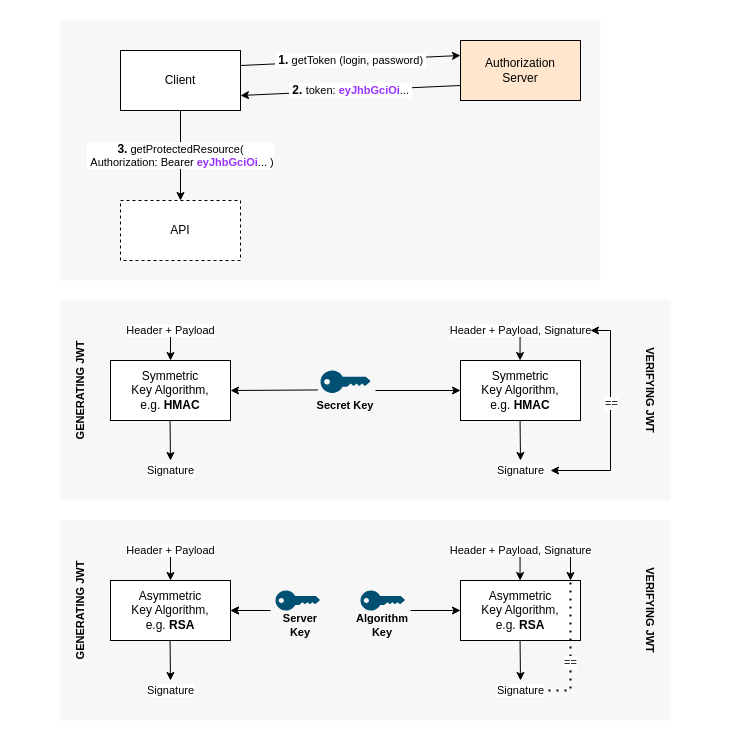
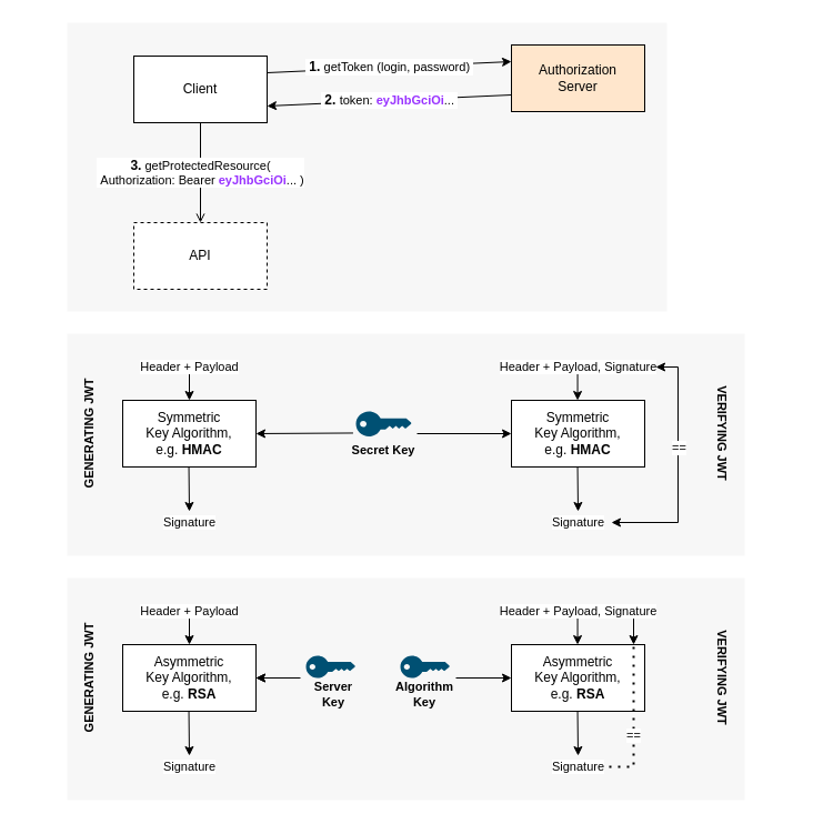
  <mxCell id="0" />
  <mxCell id="1" parent="0" />
  <mxCell id="2" value="" style="rounded=0;whiteSpace=wrap;html=1;fontColor=#9933FF;fillColor=#F7f7f7;strokeColor=none;" vertex="1" parent="1"><mxGeometry x="60" y="20" width="540" height="260" as="geometry" /></mxCell>
  <mxCell id="3" value="Client" style="rounded=0;whiteSpace=wrap;html=1;" vertex="1" parent="1"><mxGeometry x="120" y="50" width="120" height="60" as="geometry" /></mxCell>
  <mxCell id="4" value="Authorization&lt;br&gt;Server" style="rounded=0;whiteSpace=wrap;html=1;fillColor=#ffe6cc;" vertex="1" parent="1"><mxGeometry x="460" y="40" width="120" height="60" as="geometry" /></mxCell>
  <mxCell id="5" value="&lt;font style=&quot;font-size: 12px&quot;&gt;&amp;nbsp;&lt;b&gt;1.&lt;/b&gt; &lt;/font&gt;getToken (login, password)&amp;nbsp;" style="endArrow=classic;html=1;rounded=0;exitX=1;exitY=0.25;exitDx=0;exitDy=0;entryX=0;entryY=0.25;entryDx=0;entryDy=0;" edge="1" parent="1" source="3" target="4"><mxGeometry width="50" height="50" relative="1" as="geometry"><mxPoint x="180" y="180" as="sourcePoint" /><mxPoint x="460" y="180" as="targetPoint" /></mxGeometry></mxCell>
  <mxCell id="6" value="&lt;font style=&quot;font-size: 12px&quot;&gt;&lt;b&gt;&amp;nbsp;2.&lt;/b&gt; &lt;/font&gt;token:&amp;nbsp;&lt;b&gt;&lt;font color=&quot;#9933ff&quot;&gt;eyJhbGciOi&lt;/font&gt;&lt;/b&gt;...&amp;nbsp;" style="endArrow=classic;html=1;rounded=0;exitX=0;exitY=0.75;exitDx=0;exitDy=0;entryX=1;entryY=0.75;entryDx=0;entryDy=0;" edge="1" parent="1" source="4" target="3"><mxGeometry width="50" height="50" relative="1" as="geometry"><mxPoint x="460" y="260" as="sourcePoint" /><mxPoint x="180" y="260" as="targetPoint" /></mxGeometry></mxCell>
- <mxCell id="7" value="&lt;b&gt;&lt;font style=&quot;font-size: 12px&quot;&gt;3.&lt;/font&gt;&lt;/b&gt; getProtectedResource(&lt;br&gt;&amp;nbsp;Authorization: Bearer&amp;nbsp;&lt;b&gt;&lt;font color=&quot;#9933ff&quot;&gt;eyJhbGciOi&lt;/font&gt;&lt;/b&gt;... )" style="endArrow=classic;html=1;rounded=0;exitX=0.5;exitY=1;exitDx=0;exitDy=0;entryX=0.5;entryY=0;entryDx=0;entryDy=0;" edge="1" parent="1" source="3" target="8"><mxGeometry width="50" height="50" relative="1" as="geometry"><mxPoint x="180" y="340" as="sourcePoint" /><mxPoint x="460" y="340" as="targetPoint" /></mxGeometry></mxCell>
+ <mxCell id="7" value="&lt;b&gt;&lt;font style=&quot;font-size: 12px&quot;&gt;3.&lt;/font&gt;&lt;/b&gt; getProtectedResource(&lt;br&gt;&amp;nbsp;Authorization: Bearer&amp;nbsp;&lt;b&gt;&lt;font color=&quot;#9933ff&quot;&gt;eyJhbGciOi&lt;/font&gt;&lt;/b&gt;... )" style="endArrow=open;html=1;rounded=0;exitX=0.5;exitY=1;exitDx=0;exitDy=0;entryX=0.5;entryY=0;entryDx=0;entryDy=0;" edge="1" parent="1" source="3" target="8"><mxGeometry width="50" height="50" relative="1" as="geometry"><mxPoint x="180" y="340" as="sourcePoint" /><mxPoint x="460" y="340" as="targetPoint" /></mxGeometry></mxCell>
  <mxCell id="8" value="API" style="rounded=0;whiteSpace=wrap;html=1;dashed=1;" vertex="1" parent="1"><mxGeometry x="120" y="200" width="120" height="60" as="geometry" /></mxCell>
  <mxCell id="9" value="" style="rounded=0;whiteSpace=wrap;html=1;fontSize=12;fontColor=#9933FF;fillColor=#F7f7f7;strokeColor=none;" vertex="1" parent="1"><mxGeometry x="60" y="300" width="610" height="200" as="geometry" /></mxCell>
  <mxCell id="10" value="Symmetric&lt;br&gt;Key Algorithm,&lt;br&gt;e.g. &lt;b&gt;HMAC&lt;/b&gt;" style="rounded=0;whiteSpace=wrap;html=1;" vertex="1" parent="1"><mxGeometry x="110" y="360" width="120" height="60" as="geometry" /></mxCell>
  <mxCell id="11" value="&lt;font style=&quot;font-size: 11px&quot;&gt;Header + Payload&lt;/font&gt;" style="endArrow=classic;html=1;rounded=0;" edge="1" parent="1"><mxGeometry x="-1.0" width="50" height="50" relative="1" as="geometry"><mxPoint x="170" y="330" as="sourcePoint" /><mxPoint x="170" y="360" as="targetPoint" /><mxPoint as="offset" /></mxGeometry></mxCell>
  <mxCell id="12" value="&lt;font style=&quot;font-size: 11px&quot;&gt;Signature&lt;/font&gt;" style="endArrow=classic;html=1;rounded=0;exitX=0.5;exitY=1;exitDx=0;exitDy=0;" edge="1" parent="1"><mxGeometry x="1" y="-10" width="50" height="50" relative="1" as="geometry"><mxPoint x="169.55" y="420" as="sourcePoint" /><mxPoint x="170" y="460" as="targetPoint" /><mxPoint x="10" y="10" as="offset" /></mxGeometry></mxCell>
  <mxCell id="13" value="" style="points=[[0,0.5,0],[0.24,0,0],[0.5,0.28,0],[0.995,0.475,0],[0.5,0.72,0],[0.24,1,0]];verticalLabelPosition=bottom;sketch=0;html=1;verticalAlign=top;aspect=fixed;align=center;pointerEvents=1;shape=mxgraph.cisco19.key;fillColor=#005073;strokeColor=none;labelBackgroundColor=none;fontSize=11;fontColor=#000;" vertex="1" parent="1"><mxGeometry x="320" y="370" width="50" height="22.5" as="geometry" /></mxCell>
  <mxCell id="14" value="&lt;b&gt;Secret Key&lt;/b&gt;" style="text;html=1;strokeColor=none;fillColor=none;align=center;verticalAlign=middle;whiteSpace=wrap;rounded=0;labelBackgroundColor=none;fontSize=11;fontColor=#000;" vertex="1" parent="1"><mxGeometry x="315" y="390" width="60" height="30" as="geometry" /></mxCell>
  <mxCell id="15" value="" style="endArrow=classic;html=1;rounded=0;fontSize=11;fontColor=#000;entryX=1;entryY=0.5;entryDx=0;entryDy=0;exitX=-0.051;exitY=0.865;exitDx=0;exitDy=0;exitPerimeter=0;" edge="1" parent="1" source="13" target="10"><mxGeometry width="50" height="50" relative="1" as="geometry"><mxPoint x="360" y="360" as="sourcePoint" /><mxPoint x="410" y="310" as="targetPoint" /></mxGeometry></mxCell>
  <mxCell id="16" value="Symmetric&lt;br&gt;Key Algorithm,&lt;br&gt;e.g. &lt;b&gt;HMAC&lt;/b&gt;" style="rounded=0;whiteSpace=wrap;html=1;" vertex="1" parent="1"><mxGeometry x="460" y="360" width="120" height="60" as="geometry" /></mxCell>
  <mxCell id="17" value="" style="endArrow=classic;html=1;rounded=0;fontSize=11;fontColor=#000;exitX=1;exitY=0;exitDx=0;exitDy=0;entryX=0;entryY=0.5;entryDx=0;entryDy=0;" edge="1" parent="1" source="14" target="16"><mxGeometry width="50" height="50" relative="1" as="geometry"><mxPoint x="497.45" y="419.093" as="sourcePoint" /><mxPoint x="410" y="419.63" as="targetPoint" /></mxGeometry></mxCell>
  <mxCell id="18" value="&lt;font style=&quot;font-size: 11px&quot;&gt;Signature&lt;/font&gt;" style="endArrow=classic;html=1;rounded=0;exitX=0.5;exitY=1;exitDx=0;exitDy=0;" edge="1" parent="1"><mxGeometry x="1" y="-10" width="50" height="50" relative="1" as="geometry"><mxPoint x="519.55" y="420" as="sourcePoint" /><mxPoint x="520" y="460" as="targetPoint" /><mxPoint x="10" y="10" as="offset" /></mxGeometry></mxCell>
  <mxCell id="19" value="&lt;font style=&quot;font-size: 11px&quot;&gt;Header + Payload, Signature&lt;/font&gt;" style="endArrow=classic;html=1;rounded=0;" edge="1" parent="1"><mxGeometry x="-1" width="50" height="50" relative="1" as="geometry"><mxPoint x="519.55" y="330" as="sourcePoint" /><mxPoint x="519.55" y="360" as="targetPoint" /><mxPoint as="offset" /></mxGeometry></mxCell>
  <mxCell id="20" value="" style="endArrow=classic;startArrow=classic;html=1;rounded=0;fontSize=11;fontColor=#000;" edge="1" parent="1"><mxGeometry width="50" height="50" relative="1" as="geometry"><mxPoint x="590" y="330" as="sourcePoint" /><mxPoint x="550" y="470" as="targetPoint" /><Array as="points"><mxPoint x="610" y="330" /><mxPoint x="610" y="470" /></Array></mxGeometry></mxCell>
  <mxCell id="21" value="==" style="edgeLabel;html=1;align=center;verticalAlign=middle;resizable=0;points=[];fontSize=11;fontColor=#000;" vertex="1" connectable="0" parent="20"><mxGeometry x="-0.364" relative="1" as="geometry"><mxPoint y="22" as="offset" /></mxGeometry></mxCell>
  <mxCell id="22" value="&lt;b&gt;GENERATING JWT&lt;/b&gt;" style="text;html=1;strokeColor=none;fillColor=none;align=center;verticalAlign=middle;whiteSpace=wrap;rounded=0;labelBackgroundColor=none;fontSize=11;fontColor=#000;rotation=-90;" vertex="1" parent="1"><mxGeometry x="20" y="375" width="120" height="30" as="geometry" /></mxCell>
  <mxCell id="23" value="&lt;b&gt;VERIFYING JWT&lt;/b&gt;" style="text;html=1;strokeColor=none;fillColor=none;align=center;verticalAlign=middle;whiteSpace=wrap;rounded=0;labelBackgroundColor=none;fontSize=11;fontColor=#000;rotation=90;" vertex="1" parent="1"><mxGeometry x="590" y="375" width="120" height="30" as="geometry" /></mxCell>
  <mxCell id="24" value="" style="rounded=0;whiteSpace=wrap;html=1;fontSize=12;fontColor=#9933FF;fillColor=#F7f7f7;strokeColor=none;" vertex="1" parent="1"><mxGeometry x="60" y="520" width="610" height="200" as="geometry" /></mxCell>
  <mxCell id="25" value="Asymmetric&lt;br&gt;Key Algorithm,&lt;br&gt;e.g. &lt;b&gt;RSA&lt;/b&gt;" style="rounded=0;whiteSpace=wrap;html=1;" vertex="1" parent="1"><mxGeometry x="110" y="580" width="120" height="60" as="geometry" /></mxCell>
  <mxCell id="26" value="&lt;font style=&quot;font-size: 11px&quot;&gt;Header + Payload&lt;/font&gt;" style="endArrow=classic;html=1;rounded=0;" edge="1" parent="1"><mxGeometry x="-1.0" width="50" height="50" relative="1" as="geometry"><mxPoint x="170" y="550" as="sourcePoint" /><mxPoint x="170" y="580" as="targetPoint" /><mxPoint as="offset" /></mxGeometry></mxCell>
  <mxCell id="27" value="&lt;font style=&quot;font-size: 11px&quot;&gt;Signature&lt;/font&gt;" style="endArrow=classic;html=1;rounded=0;exitX=0.5;exitY=1;exitDx=0;exitDy=0;" edge="1" parent="1"><mxGeometry x="1" y="-10" width="50" height="50" relative="1" as="geometry"><mxPoint x="169.55" y="640" as="sourcePoint" /><mxPoint x="170" y="680" as="targetPoint" /><mxPoint x="10" y="10" as="offset" /></mxGeometry></mxCell>
  <mxCell id="28" value="" style="points=[[0,0.5,0],[0.24,0,0],[0.5,0.28,0],[0.995,0.475,0],[0.5,0.72,0],[0.24,1,0]];verticalLabelPosition=bottom;sketch=0;html=1;verticalAlign=top;aspect=fixed;align=center;pointerEvents=1;shape=mxgraph.cisco19.key;fillColor=#005073;strokeColor=none;labelBackgroundColor=none;fontSize=11;fontColor=#000;" vertex="1" parent="1"><mxGeometry x="275" y="590" width="44.44" height="20" as="geometry" /></mxCell>
  <mxCell id="29" value="&lt;b&gt;Server&lt;br&gt;Key&lt;/b&gt;" style="text;html=1;strokeColor=none;fillColor=none;align=center;verticalAlign=middle;whiteSpace=wrap;rounded=0;labelBackgroundColor=none;fontSize=11;fontColor=#000;" vertex="1" parent="1"><mxGeometry x="270" y="610" width="60" height="30" as="geometry" /></mxCell>
  <mxCell id="30" value="" style="endArrow=classic;html=1;rounded=0;fontSize=11;fontColor=#000;entryX=1;entryY=0.5;entryDx=0;entryDy=0;" edge="1" target="25" parent="1"><mxGeometry width="50" height="50" relative="1" as="geometry"><mxPoint x="260" y="610" as="sourcePoint" /><mxPoint x="410" y="530" as="targetPoint" /></mxGeometry></mxCell>
  <mxCell id="31" value="Asymmetric&lt;br&gt;Key Algorithm,&lt;br&gt;e.g. &lt;b&gt;RSA&lt;/b&gt;" style="rounded=0;whiteSpace=wrap;html=1;" vertex="1" parent="1"><mxGeometry x="460" y="580" width="120" height="60" as="geometry" /></mxCell>
  <mxCell id="32" value="" style="endArrow=classic;html=1;rounded=0;fontSize=11;fontColor=#000;entryX=0;entryY=0.5;entryDx=0;entryDy=0;" edge="1" target="31" parent="1"><mxGeometry width="50" height="50" relative="1" as="geometry"><mxPoint x="410" y="610" as="sourcePoint" /><mxPoint x="410" y="639.63" as="targetPoint" /></mxGeometry></mxCell>
  <mxCell id="33" value="&lt;b&gt;GENERATING JWT&lt;/b&gt;" style="text;html=1;strokeColor=none;fillColor=none;align=center;verticalAlign=middle;whiteSpace=wrap;rounded=0;labelBackgroundColor=none;fontSize=11;fontColor=#000;rotation=-90;" vertex="1" parent="1"><mxGeometry x="20" y="595" width="120" height="30" as="geometry" /></mxCell>
  <mxCell id="34" value="&lt;b&gt;VERIFYING JWT&lt;/b&gt;" style="text;html=1;strokeColor=none;fillColor=none;align=center;verticalAlign=middle;whiteSpace=wrap;rounded=0;labelBackgroundColor=none;fontSize=11;fontColor=#000;rotation=90;" vertex="1" parent="1"><mxGeometry x="590" y="595" width="120" height="30" as="geometry" /></mxCell>
  <mxCell id="35" value="" style="endArrow=classic;html=1;rounded=0;fontSize=11;fontColor=#000;entryX=1;entryY=0.5;entryDx=0;entryDy=0;exitX=0;exitY=0;exitDx=0;exitDy=0;" edge="1" parent="1" source="29" target="25"><mxGeometry width="50" height="50" relative="1" as="geometry"><mxPoint x="260" y="610" as="sourcePoint" /><mxPoint x="410" y="530" as="targetPoint" /></mxGeometry></mxCell>
  <mxCell id="36" value="" style="points=[[0,0.5,0],[0.24,0,0],[0.5,0.28,0],[0.995,0.475,0],[0.5,0.72,0],[0.24,1,0]];verticalLabelPosition=bottom;sketch=0;html=1;verticalAlign=top;aspect=fixed;align=center;pointerEvents=1;shape=mxgraph.cisco19.key;fillColor=#005073;strokeColor=none;labelBackgroundColor=none;fontSize=11;fontColor=#000;" vertex="1" parent="1"><mxGeometry x="360" y="590" width="44.44" height="20" as="geometry" /></mxCell>
  <mxCell id="37" value="&lt;b&gt;Algorithm&lt;br&gt;Key&lt;/b&gt;" style="text;html=1;strokeColor=none;fillColor=none;align=center;verticalAlign=middle;whiteSpace=wrap;rounded=0;labelBackgroundColor=none;fontSize=11;fontColor=#000;" vertex="1" parent="1"><mxGeometry x="352.22" y="607.5" width="60" height="35" as="geometry" /></mxCell>
  <mxCell id="38" value="" style="endArrow=classic;html=1;rounded=0;fontSize=11;fontColor=#000;" edge="1" parent="1"><mxGeometry width="50" height="50" relative="1" as="geometry"><mxPoint x="570" y="550" as="sourcePoint" /><mxPoint x="570" y="580" as="targetPoint" /></mxGeometry></mxCell>
  <mxCell id="39" value="&lt;font style=&quot;font-size: 11px&quot;&gt;Header + Payload, Signature&lt;/font&gt;" style="endArrow=classic;html=1;rounded=0;" edge="1" parent="1"><mxGeometry x="-1" width="50" height="50" relative="1" as="geometry"><mxPoint x="519.55" y="550" as="sourcePoint" /><mxPoint x="519.55" y="580" as="targetPoint" /><mxPoint as="offset" /></mxGeometry></mxCell>
  <mxCell id="40" value="" style="endArrow=none;dashed=1;html=1;dashPattern=1 3;strokeWidth=2;rounded=0;fontSize=11;fontColor=#000;" edge="1" parent="1"><mxGeometry width="50" height="50" relative="1" as="geometry"><mxPoint x="540" y="690" as="sourcePoint" /><mxPoint x="570" y="580" as="targetPoint" /><Array as="points"><mxPoint x="570" y="690" /></Array></mxGeometry></mxCell>
  <mxCell id="41" value="==" style="edgeLabel;html=1;align=center;verticalAlign=middle;resizable=0;points=[];fontSize=11;fontColor=#000;" vertex="1" connectable="0" parent="40"><mxGeometry x="-0.158" y="1" relative="1" as="geometry"><mxPoint as="offset" /></mxGeometry></mxCell>
  <mxCell id="42" value="&lt;font style=&quot;font-size: 11px&quot;&gt;Signature&lt;/font&gt;" style="endArrow=classic;html=1;rounded=0;exitX=0.5;exitY=1;exitDx=0;exitDy=0;" edge="1" parent="1"><mxGeometry x="1" y="-10" width="50" height="50" relative="1" as="geometry"><mxPoint x="519.55" y="640" as="sourcePoint" /><mxPoint x="520" y="680" as="targetPoint" /><mxPoint x="10" y="10" as="offset" /></mxGeometry></mxCell>
